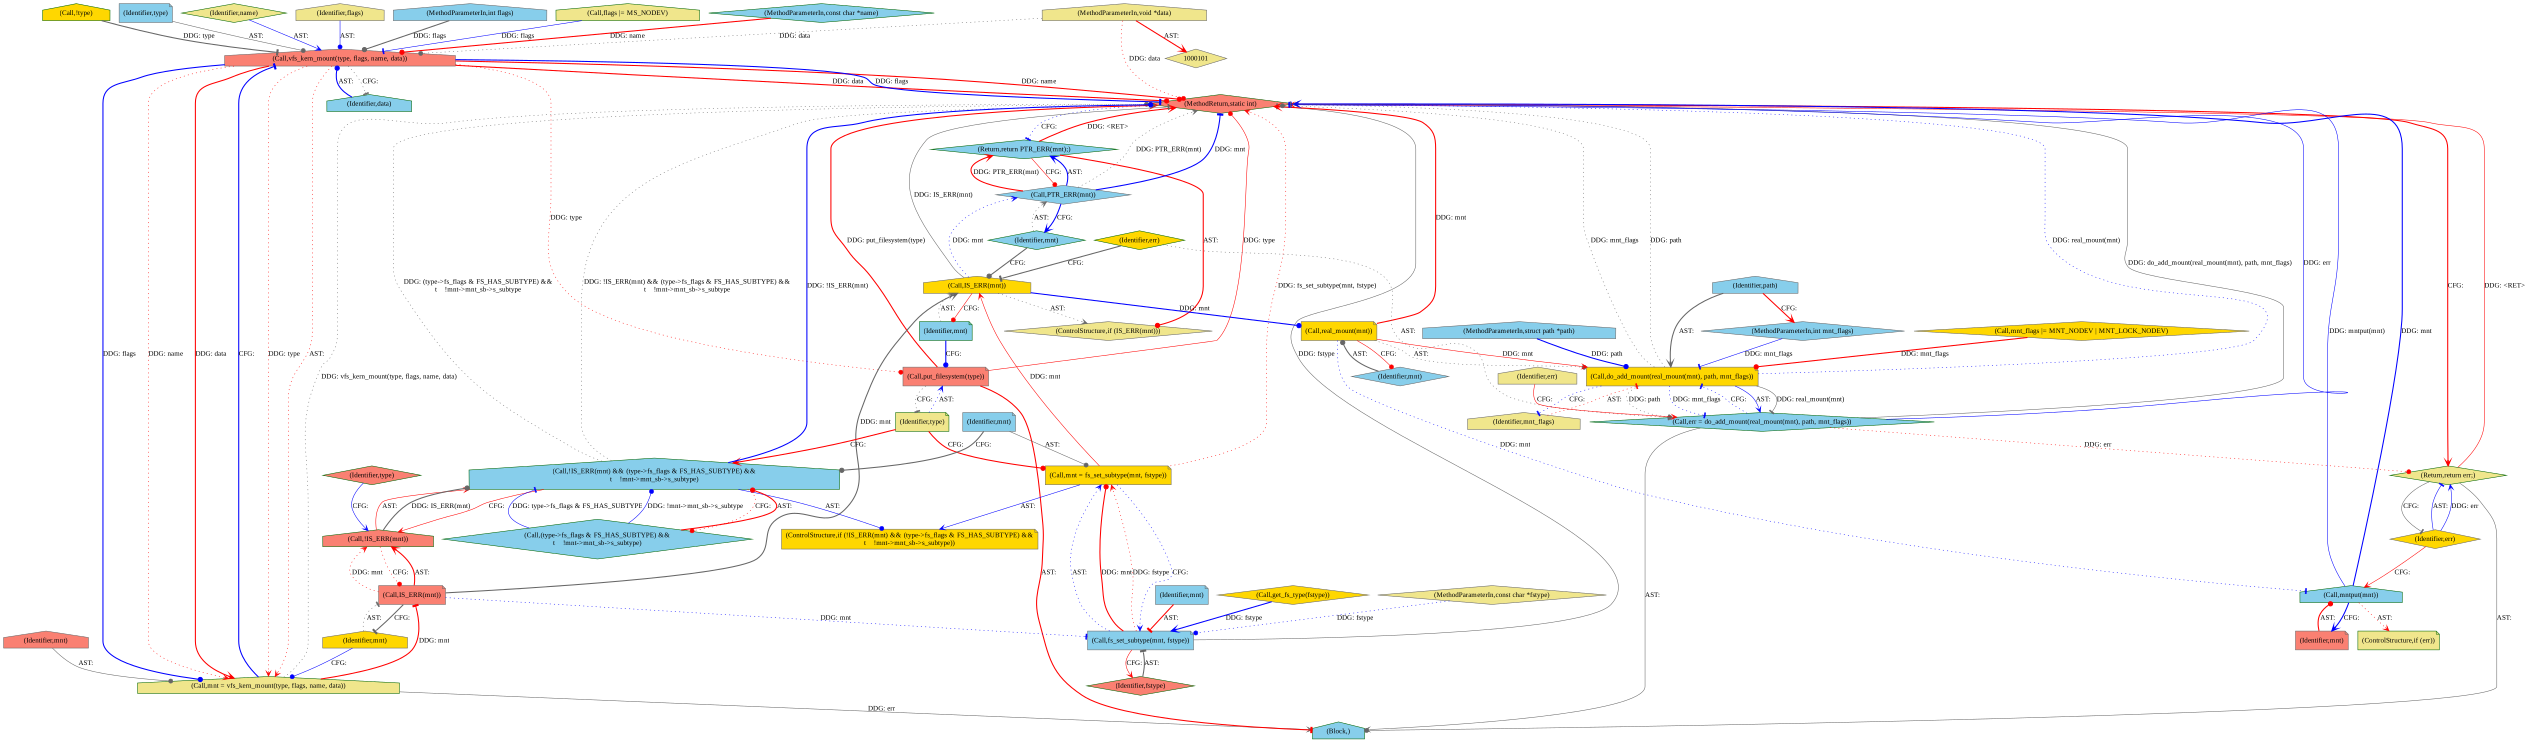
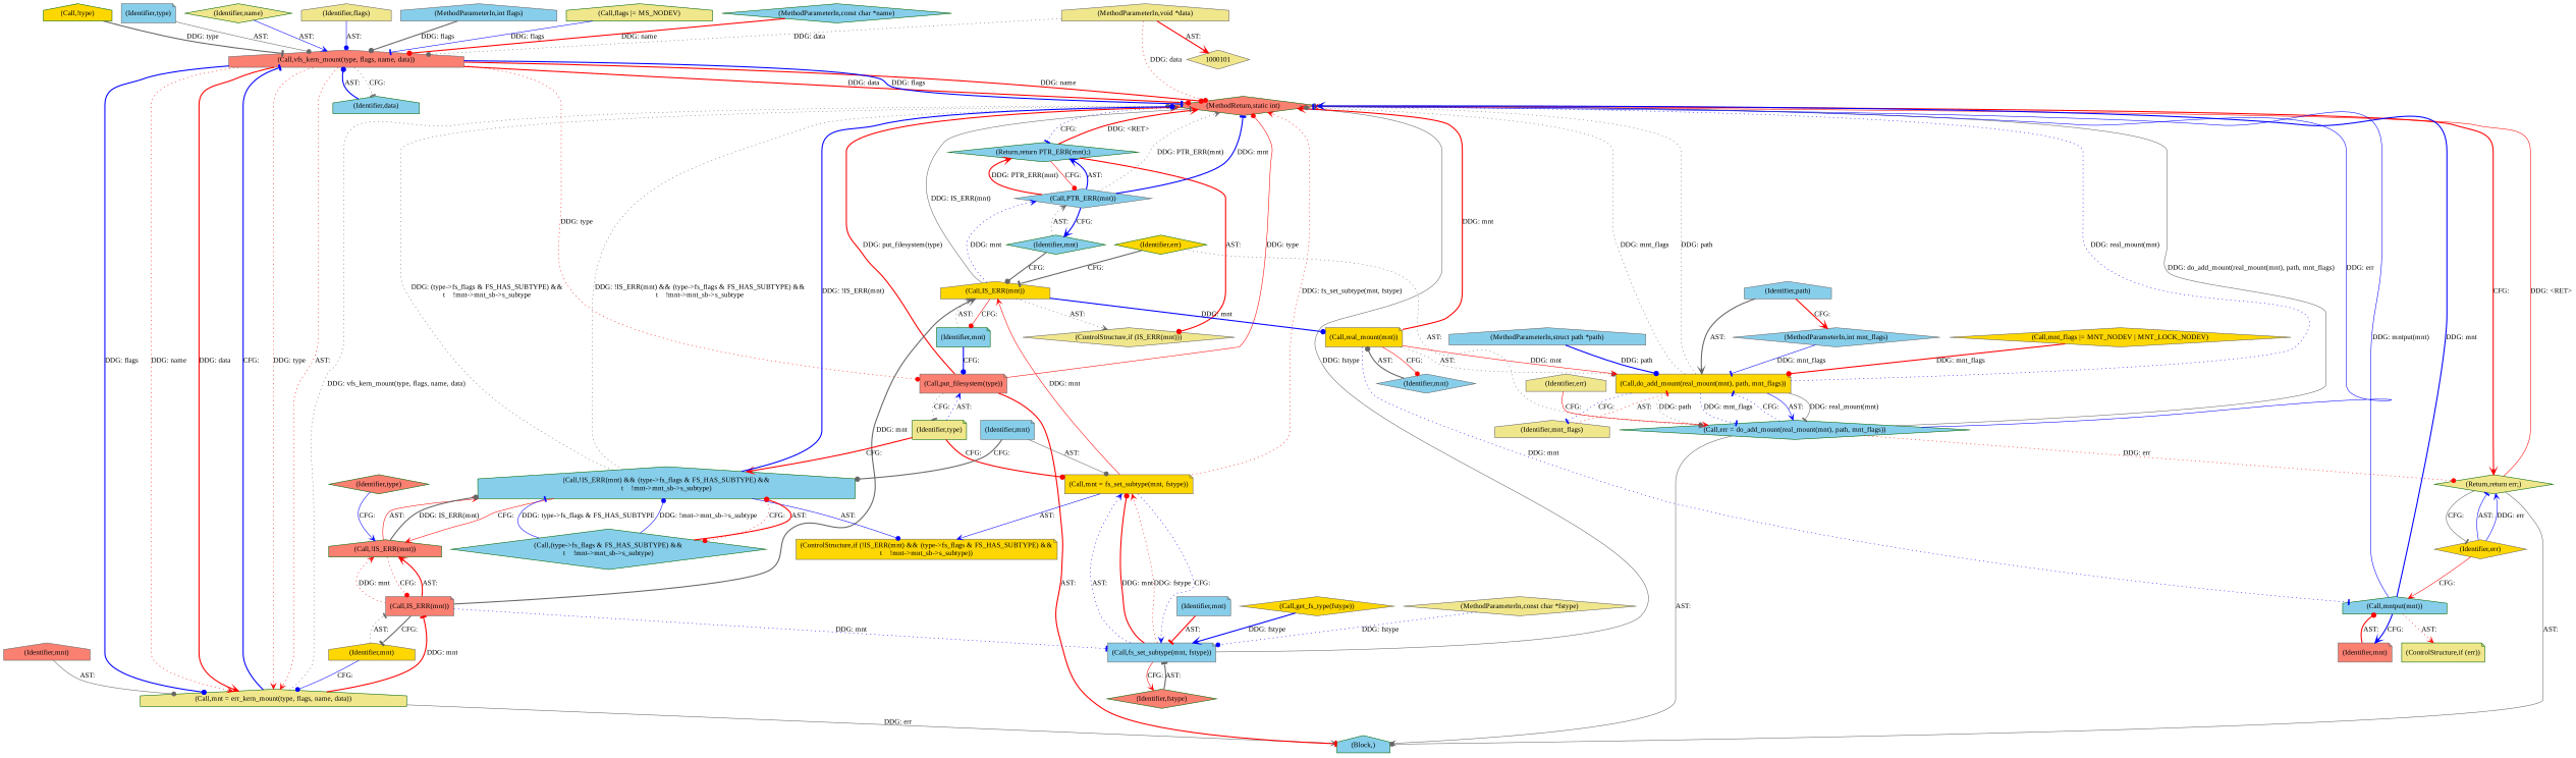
  digraph {
    fontname="Liberation Serif"
    node [color=gray40 fillcolor=skyblue fontname="Liberation Serif" shape=diamond style=filled]
    edge [arrowhead=vee color=red fontname="Liberation Serif" style=bold]
    n1 [fillcolor=khaki label="(MethodParameterIn,void *data)" shape=house]
    n2 [fillcolor=salmon label="(Call,vfs_kern_mount(type, flags, name, data))" shape=house]
    n3 [color=darkgreen fillcolor=salmon label="(MethodReturn,static int)"]
    1000101 [fillcolor=khaki]
-   n5 [color=darkgreen fillcolor=khaki label="(Call,mnt = vfs_kern_mount(type, flags, name, data))" shape=house]
+   n5 [color=darkgreen fillcolor=khaki label="(Call,mnt = err_kern_mount(type, flags, name, data))" shape=house]
    n6 [fillcolor=salmon label="(Call,put_filesystem(type))" shape=note]
    n7 [color=darkgreen label="(Identifier,data)" shape=house]
    n8 [color=darkgreen label="(Return,return PTR_ERR(mnt);)"]
    n9 [color=darkgreen fillcolor=khaki label="(Return,return err;)"]
    n10 [fillcolor=salmon label="(Call,IS_ERR(mnt))" shape=note]
    n11 [color=darkgreen label="(Block,)" shape=house]
    n12 [color=darkgreen fillcolor=khaki label="(Identifier,type)" shape=note]
    n13 [color=darkgreen fillcolor=salmon label="(Call,!IS_ERR(mnt))" shape=house]
    n14 [label="(Call,fs_set_subtype(mnt, fstype))" shape=note]
    n15 [fillcolor=gold label="(Call,IS_ERR(mnt))" shape=house]
    n16 [fillcolor=gold label="(Identifier,mnt)" shape=house]
    n17 [color=darkgreen label="(Call,!IS_ERR(mnt) && (type->fs_flags & FS_HAS_SUBTYPE) &&\n\t    !mnt->mnt_sb->s_subtype)" shape=house]
    n18 [fillcolor=gold label="(Call,mnt = fs_set_subtype(mnt, fstype))" shape=note]
    n19 [color=darkgreen fillcolor=salmon label="(Identifier,fstype)"]
    n20 [label="(Call,PTR_ERR(mnt))"]
    n21 [fillcolor=gold label="(Call,real_mount(mnt))" shape=note]
    n22 [color=darkgreen label="(Identifier,mnt)" shape=note]
    n23 [fillcolor=khaki label="(ControlStructure,if (IS_ERR(mnt)))"]
    n24 [color=darkgreen label="(Call,(type->fs_flags & FS_HAS_SUBTYPE) &&\n\t    !mnt->mnt_sb->s_subtype)"]
    n25 [fillcolor=gold label="(ControlStructure,if (!IS_ERR(mnt) && (type->fs_flags & FS_HAS_SUBTYPE) &&\n\t    !mnt->mnt_sb->s_subtype))" shape=note]
    n26 [color=darkgreen label="(Identifier,mnt)"]
    n27 [fillcolor=gold label="(Call,do_add_mount(real_mount(mnt), path, mnt_flags))" shape=note]
    n28 [color=darkgreen label="(Call,mntput(mnt))" shape=house]
    n29 [label="(Identifier,mnt)"]
    n30 [color=darkgreen label="(Call,err = do_add_mount(real_mount(mnt), path, mnt_flags))"]
    n31 [fillcolor=khaki label="(Identifier,mnt_flags)" shape=house]
    n32 [fillcolor=salmon label="(Identifier,mnt)" shape=note]
    n33 [color=darkgreen fillcolor=khaki label="(ControlStructure,if (err))" shape=note]
    n34 [fillcolor=gold label="(Identifier,err)"]
    n35 [fillcolor=gold label="(Call,mnt_flags |= MNT_NODEV | MNT_LOCK_NODEV)"]
    n36 [label="(Identifier,type)" shape=note]
    n37 [color=darkgreen fillcolor=gold label="(Identifier,err)"]
    n38 [fillcolor=salmon label="(Identifier,mnt)" shape=house]
    n39 [fillcolor=khaki label="(Identifier,err)" shape=house]
    n40 [label="(Identifier,mnt)" shape=note]
    n41 [color=darkgreen fillcolor=khaki label="(Identifier,name)"]
    n42 [fillcolor=khaki label="(Identifier,flags)" shape=house]
    n43 [label="(MethodParameterIn,int flags)" shape=house]
    n44 [color=darkgreen fillcolor=khaki label="(Call,flags |= MS_NODEV)" shape=house]
    n45 [label="(Identifier,path)" shape=house]
    n46 [label="(MethodParameterIn,int mnt_flags)"]
    n47 [label="(Identifier,mnt)" shape=note]
    n48 [color=darkgreen label="(MethodParameterIn,const char *name)"]
    n49 [color=darkgreen fillcolor=gold label="(Call,!type)" shape=house]
    n50 [fillcolor=gold label="(Call,get_fs_type(fstype))"]
    n51 [fillcolor=khaki label="(MethodParameterIn,const char *fstype)"]
    n52 [label="(MethodParameterIn,struct path *path)" shape=house]
    n53 [color=darkgreen fillcolor=salmon label="(Identifier,type)"]
    n1 -> n2 [arrowhead=dot color=gray40 label="DDG: data" style=dotted]
    n1 -> n3 [arrowhead=dot label="DDG: data" style=dotted]
    n1 -> 1000101 [label="AST: "]
    n2 -> n3 [arrowhead=dot label="DDG: name"]
    n2 -> n3 [arrowhead=dot label="DDG: data"]
    n2 -> n3 [arrowhead=tee color=blue label="DDG: flags"]
    n2 -> n5 [label="AST: " style=dotted]
    n2 -> n5 [label="DDG: type" style=dotted]
    n2 -> n5 [arrowhead=dot color=blue label="DDG: flags"]
    n2 -> n5 [label="DDG: name" style=dotted]
    n2 -> n5 [label="DDG: data"]
    n2 -> n6 [arrowhead=dot label="DDG: type" style=dotted]
    n2 -> n7 [arrowhead=tee color=gray40 label="CFG: " style=dotted]
    n3 -> n8 [arrowhead=tee color=blue label="CFG: " style=dotted]
    n3 -> n9 [label="CFG: "]
    n5 -> n2 [arrowhead=tee color=blue label="CFG: "]
    n5 -> n3 [arrowhead=dot color=gray40 label="DDG: vfs_kern_mount(type, flags, name, data)" style=dotted]
    n5 -> n10 [arrowhead=tee label="DDG: mnt"]
    n5 -> n11 [color=gray40 label="DDG: err" style=solid]
    n6 -> n3 [arrowhead=dot label="DDG: type" style=solid]
    n6 -> n3 [label="DDG: put_filesystem(type)"]
    n6 -> n11 [arrowhead=tee label="AST: "]
    n6 -> n12 [arrowhead=tee color=gray40 label="CFG: " style=dotted]
    n7 -> n2 [arrowhead=dot color=blue label="AST: "]
    n8 -> n3 [label="DDG: <RET>"]
    n8 -> n20 [arrowhead=dot label="CFG: " style=solid]
    n8 -> n23 [arrowhead=dot label="AST: "]
    n9 -> n3 [label="DDG: <RET>" style=solid]
    n9 -> n11 [arrowhead=dot color=gray40 label="AST: " style=solid]
    n9 -> n34 [arrowhead=tee color=gray40 label="CFG: " style=solid]
    n10 -> n13 [label="AST: "]
    n10 -> n13 [label="DDG: mnt" style=dotted]
    n10 -> n14 [arrowhead=tee color=blue label="DDG: mnt" style=dotted]
    n10 -> n15 [color=gray40 label="DDG: mnt"]
    n10 -> n16 [arrowhead=tee color=gray40 label="CFG: "]
    n12 -> n6 [color=blue label="AST: " style=dotted]
    n12 -> n17 [label="CFG: "]
    n12 -> n18 [arrowhead=dot label="CFG: "]
    n13 -> n10 [arrowhead=dot label="CFG: " style=dotted]
    n13 -> n17 [label="AST: " style=solid]
    n13 -> n17 [arrowhead=dot color=gray40 label="DDG: IS_ERR(mnt)"]
    n14 -> n3 [arrowhead=tee color=gray40 label="DDG: fstype" style=solid]
    n14 -> n18 [color=blue label="AST: " style=dotted]
    n14 -> n18 [arrowhead=dot label="DDG: mnt"]
    n14 -> n18 [label="DDG: fstype" style=dotted]
    n14 -> n19 [label="CFG: " style=solid]
    n15 -> n3 [arrowhead=tee color=gray40 label="DDG: IS_ERR(mnt)" style=solid]
    n15 -> n20 [color=blue label="DDG: mnt" style=dotted]
    n15 -> n21 [arrowhead=dot color=blue label="DDG: mnt"]
    n15 -> n22 [arrowhead=dot label="CFG: " style=solid]
    n15 -> n23 [color=gray40 label="AST: " style=dotted]
    n16 -> n5 [arrowhead=dot color=blue label="CFG: " style=solid]
    n16 -> n10 [arrowhead=tee color=gray40 label="AST: " style=dotted]
    n17 -> n3 [arrowhead=tee color=gray40 label="DDG: (type->fs_flags & FS_HAS_SUBTYPE) &&\n\t    !mnt->mnt_sb->s_subtype" style=dotted]
    n17 -> n3 [color=gray40 label="DDG: !IS_ERR(mnt) && (type->fs_flags & FS_HAS_SUBTYPE) &&\n\t    !mnt->mnt_sb->s_subtype" style=dotted]
    n17 -> n3 [arrowhead=dot color=blue label="DDG: !IS_ERR(mnt)"]
    n17 -> n13 [label="CFG: " style=solid]
    n17 -> n24 [arrowhead=dot label="CFG: " style=dotted]
    n17 -> n25 [arrowhead=dot color=blue label="AST: " style=solid]
    n18 -> n3 [label="DDG: fs_set_subtype(mnt, fstype)" style=dotted]
    n18 -> n14 [color=blue label="CFG: " style=dotted]
    n18 -> n15 [label="DDG: mnt" style=solid]
    n18 -> n25 [color=blue label="AST: " style=solid]
    n19 -> n14 [arrowhead=tee color=gray40 label="AST: "]
    n20 -> n3 [arrowhead=tee color=blue label="DDG: mnt"]
    n20 -> n3 [color=gray40 label="DDG: PTR_ERR(mnt)" style=dotted]
    n20 -> n8 [color=blue label="AST: "]
    n20 -> n8 [label="DDG: PTR_ERR(mnt)"]
    n20 -> n26 [color=blue label="CFG: "]
    n21 -> n3 [label="DDG: mnt"]
    n21 -> n27 [arrowhead=dot color=gray40 label="AST: " style=dotted]
    n21 -> n27 [label="DDG: mnt" style=solid]
    n21 -> n28 [arrowhead=tee color=blue label="DDG: mnt" style=dotted]
    n21 -> n29 [arrowhead=dot label="CFG: " style=solid]
    n22 -> n6 [arrowhead=dot color=blue label="CFG: "]
    n22 -> n15 [color=gray40 label="AST: " style=dotted]
    n24 -> n17 [arrowhead=dot label="AST: "]
    n24 -> n17 [arrowhead=tee color=blue label="DDG: type->fs_flags & FS_HAS_SUBTYPE" style=solid]
    n24 -> n17 [arrowhead=dot color=blue label="DDG: !mnt->mnt_sb->s_subtype" style=solid]
    n26 -> n15 [arrowhead=dot color=gray40 label="CFG: "]
    n26 -> n20 [color=gray40 label="AST: " style=dotted]
    n27 -> n3 [arrowhead=dot color=gray40 label="DDG: mnt_flags" style=dotted]
    n27 -> n3 [arrowhead=tee color=blue label="DDG: real_mount(mnt)" style=dotted]
    n27 -> n3 [arrowhead=tee color=gray40 label="DDG: path" style=dotted]
    n27 -> n30 [color=blue label="AST: " style=solid]
    n27 -> n30 [arrowhead=tee color=gray40 label="DDG: real_mount(mnt)" style=solid]
    n27 -> n30 [arrowhead=tee color=gray40 label="DDG: path" style=dotted]
    n27 -> n30 [arrowhead=tee color=blue label="DDG: mnt_flags" style=dotted]
    n27 -> n31 [arrowhead=tee color=blue label="CFG: " style=dotted]
    n28 -> n3 [arrowhead=tee color=blue label="DDG: mntput(mnt)" style=solid]
    n28 -> n3 [color=blue label="DDG: mnt"]
    n28 -> n32 [color=blue label="CFG: "]
    n28 -> n33 [label="AST: " style=dotted]
    n29 -> n21 [arrowhead=dot color=gray40 label="AST: "]
    n30 -> n3 [color=gray40 label="DDG: do_add_mount(real_mount(mnt), path, mnt_flags)" style=solid]
    n30 -> n3 [color=blue label="DDG: err" style=solid]
    n30 -> n9 [arrowhead=dot label="DDG: err" style=dotted]
    n30 -> n11 [color=gray40 label="AST: " style=solid]
    n30 -> n27 [arrowhead=tee color=blue label="CFG: " style=dotted]
    n31 -> n27 [arrowhead=tee label="AST: " style=dotted]
    n32 -> n28 [arrowhead=dot label="AST: "]
    n34 -> n9 [arrowhead=tee color=blue label="AST: " style=solid]
    n34 -> n9 [color=blue label="DDG: err" style=solid]
    n34 -> n28 [label="CFG: " style=solid]
    n35 -> n27 [arrowhead=dot label="DDG: mnt_flags"]
    n36 -> n2 [arrowhead=dot color=gray40 label="AST: " style=solid]
    n37 -> n15 [arrowhead=tee color=gray40 label="CFG: "]
    n37 -> n30 [arrowhead=dot color=gray40 label="AST: " style=dotted]
    n38 -> n5 [arrowhead=dot color=gray40 label="AST: " style=solid]
    n39 -> n30 [label="CFG: " style=solid]
    n40 -> n14 [arrowhead=tee label="AST: "]
    n41 -> n2 [color=blue label="AST: " style=solid]
    n42 -> n2 [arrowhead=dot color=blue label="AST: " style=solid]
    n43 -> n2 [arrowhead=dot color=gray40 label="DDG: flags"]
    n44 -> n2 [arrowhead=tee color=blue label="DDG: flags" style=solid]
    n45 -> n27 [color=gray40 label="AST: "]
    n45 -> n46 [label="CFG: "]
    n46 -> n27 [arrowhead=tee color=blue label="DDG: mnt_flags" style=solid]
    n47 -> n17 [arrowhead=dot color=gray40 label="CFG: "]
    n47 -> n18 [arrowhead=dot color=gray40 label="AST: " style=solid]
    n48 -> n2 [arrowhead=dot label="DDG: name"]
    n49 -> n2 [arrowhead=tee color=gray40 label="DDG: type"]
    n50 -> n14 [color=blue label="DDG: fstype"]
    n51 -> n14 [arrowhead=dot color=blue label="DDG: fstype" style=dotted]
    n52 -> n27 [arrowhead=dot color=blue label="DDG: path"]
    n53 -> n13 [color=blue label="CFG: " style=solid]
  }
